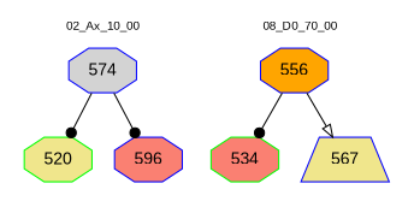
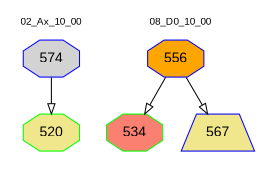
  digraph {
    fontname="Liberation Sans"
    node [color=blue fillcolor=khaki fontname="Liberation Sans" shape=octagon style=filled]
    edge [arrowhead=onormal color=black fontname="Liberation Sans"]
    n1 [fillcolor=lightgrey label=574]
    n2 [color=green label=520]
-   n3 [fillcolor=salmon label=596]
    n4 [fillcolor=orange label=556]
    n5 [color=green fillcolor=salmon label=534]
    n6 [label=567 shape=trapezium]
    subgraph cluster_1 {
      color=white
      fontsize=10
      label="02_Ax_10_00"
      n1
      n2
-     n3
    }
    subgraph cluster_2 {
      color=white
      fontsize=10
-     label="08_D0_70_00"
+     label="08_D0_10_00"
      n4
      n5
      n6
    }
-   n1 -> n2 [arrowhead=dot]
-   n1 -> n3 [arrowhead=dot]
-   n4 -> n5 [arrowhead=dot]
+   n1 -> n2
+   n4 -> n5
    n4 -> n6
  }
